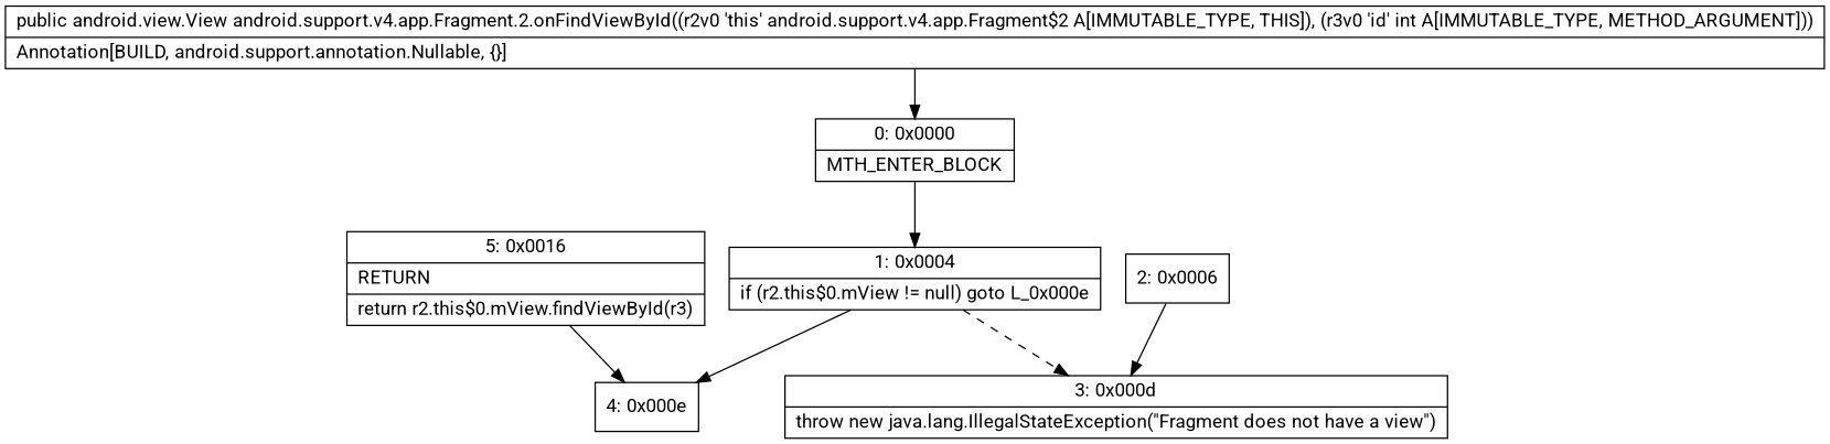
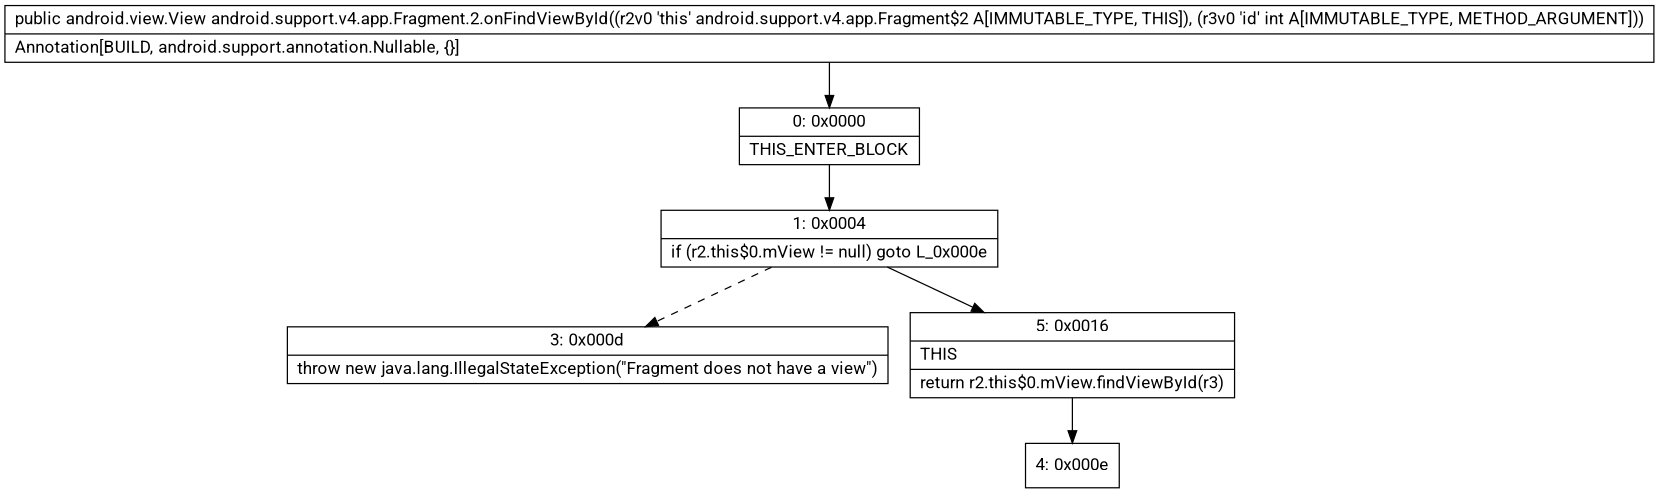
  digraph {
    fontname=Roboto
    node [fontname=Roboto shape=record]
    edge [fontname=Roboto]
-   n1 [label="{0\:\ 0x0000|MTH_ENTER_BLOCK\l}"]
+   n1 [label="{0\:\ 0x0000|THIS_ENTER_BLOCK\l}"]
    n2 [label="{1\:\ 0x0004|if (r2.this$0.mView != null) goto L_0x000e\l}"]
    n3 [label="{4\:\ 0x000e}"]
    n4 [label="{3\:\ 0x000d|throw new java.lang.IllegalStateException(\"Fragment does not have a view\")\l}"]
-   n5 [label="{2\:\ 0x0006}"]
-   n6 [label="{5\:\ 0x0016|RETURN\l|return r2.this$0.mView.findViewById(r3)\l}"]
+   n6 [label="{5\:\ 0x0016|THIS\l|return r2.this$0.mView.findViewById(r3)\l}"]
    n7 [label="{public android.view.View android.support.v4.app.Fragment.2.onFindViewById((r2v0 'this' android.support.v4.app.Fragment$2 A[IMMUTABLE_TYPE, THIS]), (r3v0 'id' int A[IMMUTABLE_TYPE, METHOD_ARGUMENT]))  | Annotation[BUILD, android.support.annotation.Nullable, \{\}]\l}"]
    n1 -> n2
-   n2 -> n3
+   n2 -> n6
    n2 -> n4 [style=dashed]
-   n5 -> n4
    n6 -> n3
    n7 -> n1
  }
